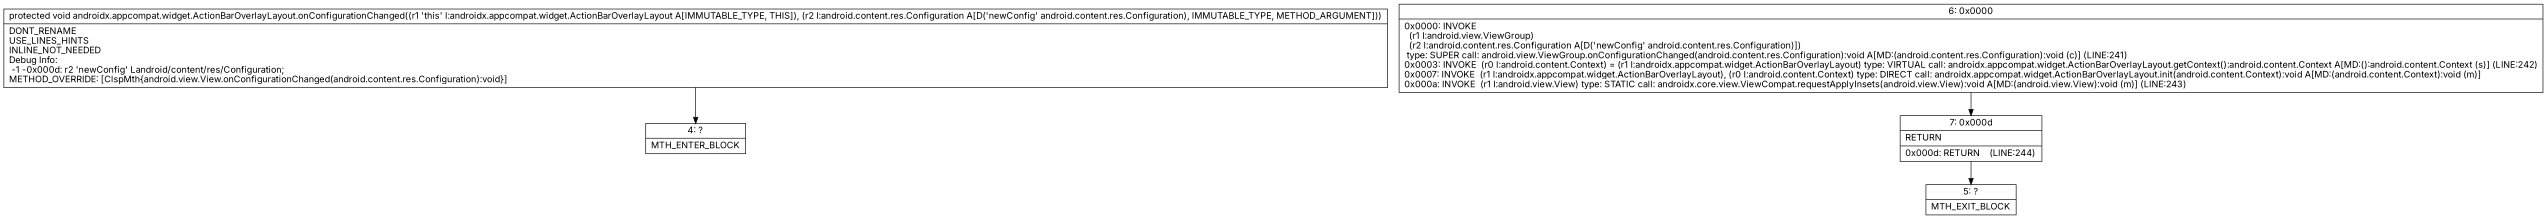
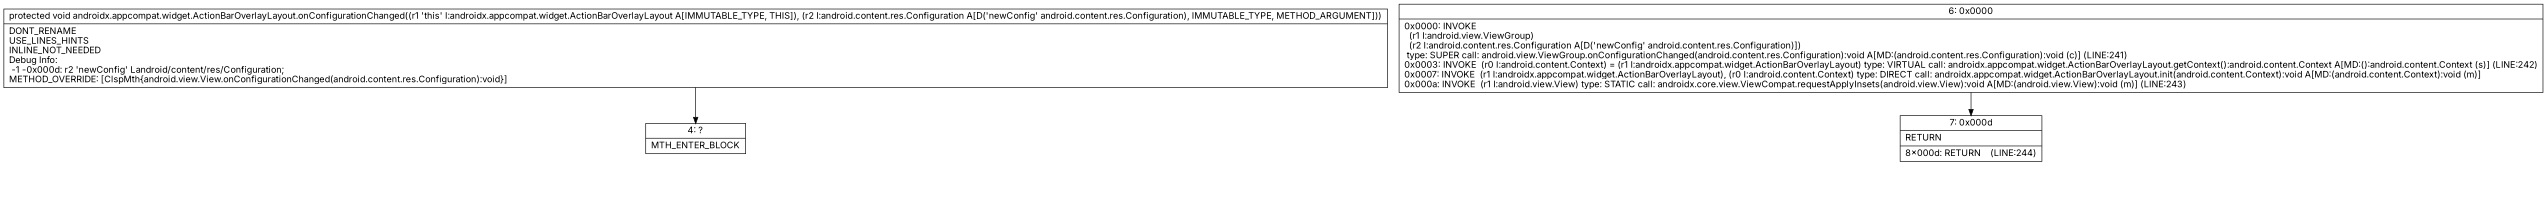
  digraph {
    fontname=Inter
    node [fontname=Inter shape=record]
    edge [fontname=Inter]
    n1 [label="{4\:\ ?|MTH_ENTER_BLOCK\l}"]
    n2 [label="{6\:\ 0x0000|0x0000: INVOKE  \l  (r1 I:android.view.ViewGroup)\l  (r2 I:android.content.res.Configuration A[D('newConfig' android.content.res.Configuration)])\l type: SUPER call: android.view.ViewGroup.onConfigurationChanged(android.content.res.Configuration):void A[MD:(android.content.res.Configuration):void (c)] (LINE:241)\l0x0003: INVOKE  (r0 I:android.content.Context) = (r1 I:androidx.appcompat.widget.ActionBarOverlayLayout) type: VIRTUAL call: androidx.appcompat.widget.ActionBarOverlayLayout.getContext():android.content.Context A[MD:():android.content.Context (s)] (LINE:242)\l0x0007: INVOKE  (r1 I:androidx.appcompat.widget.ActionBarOverlayLayout), (r0 I:android.content.Context) type: DIRECT call: androidx.appcompat.widget.ActionBarOverlayLayout.init(android.content.Context):void A[MD:(android.content.Context):void (m)]\l0x000a: INVOKE  (r1 I:android.view.View) type: STATIC call: androidx.core.view.ViewCompat.requestApplyInsets(android.view.View):void A[MD:(android.view.View):void (m)] (LINE:243)\l}"]
-   n3 [label="{7\:\ 0x000d|RETURN\l|0x000d: RETURN    (LINE:244)\l}"]
-   n4 [label="{5\:\ ?|MTH_EXIT_BLOCK\l}"]
+   n3 [label="{7\:\ 0x000d|RETURN\l|8x000d: RETURN    (LINE:244)\l}"]
    n5 [label="{protected void androidx.appcompat.widget.ActionBarOverlayLayout.onConfigurationChanged((r1 'this' I:androidx.appcompat.widget.ActionBarOverlayLayout A[IMMUTABLE_TYPE, THIS]), (r2 I:android.content.res.Configuration A[D('newConfig' android.content.res.Configuration), IMMUTABLE_TYPE, METHOD_ARGUMENT]))  | DONT_RENAME\lUSE_LINES_HINTS\lINLINE_NOT_NEEDED\lDebug Info:\l  \-1 \-0x000d: r2 'newConfig' Landroid\/content\/res\/Configuration;\lMETHOD_OVERRIDE: [ClspMth\{android.view.View.onConfigurationChanged(android.content.res.Configuration):void\}]\l}"]
    n2 -> n3
-   n3 -> n4
    n5 -> n1
  }
